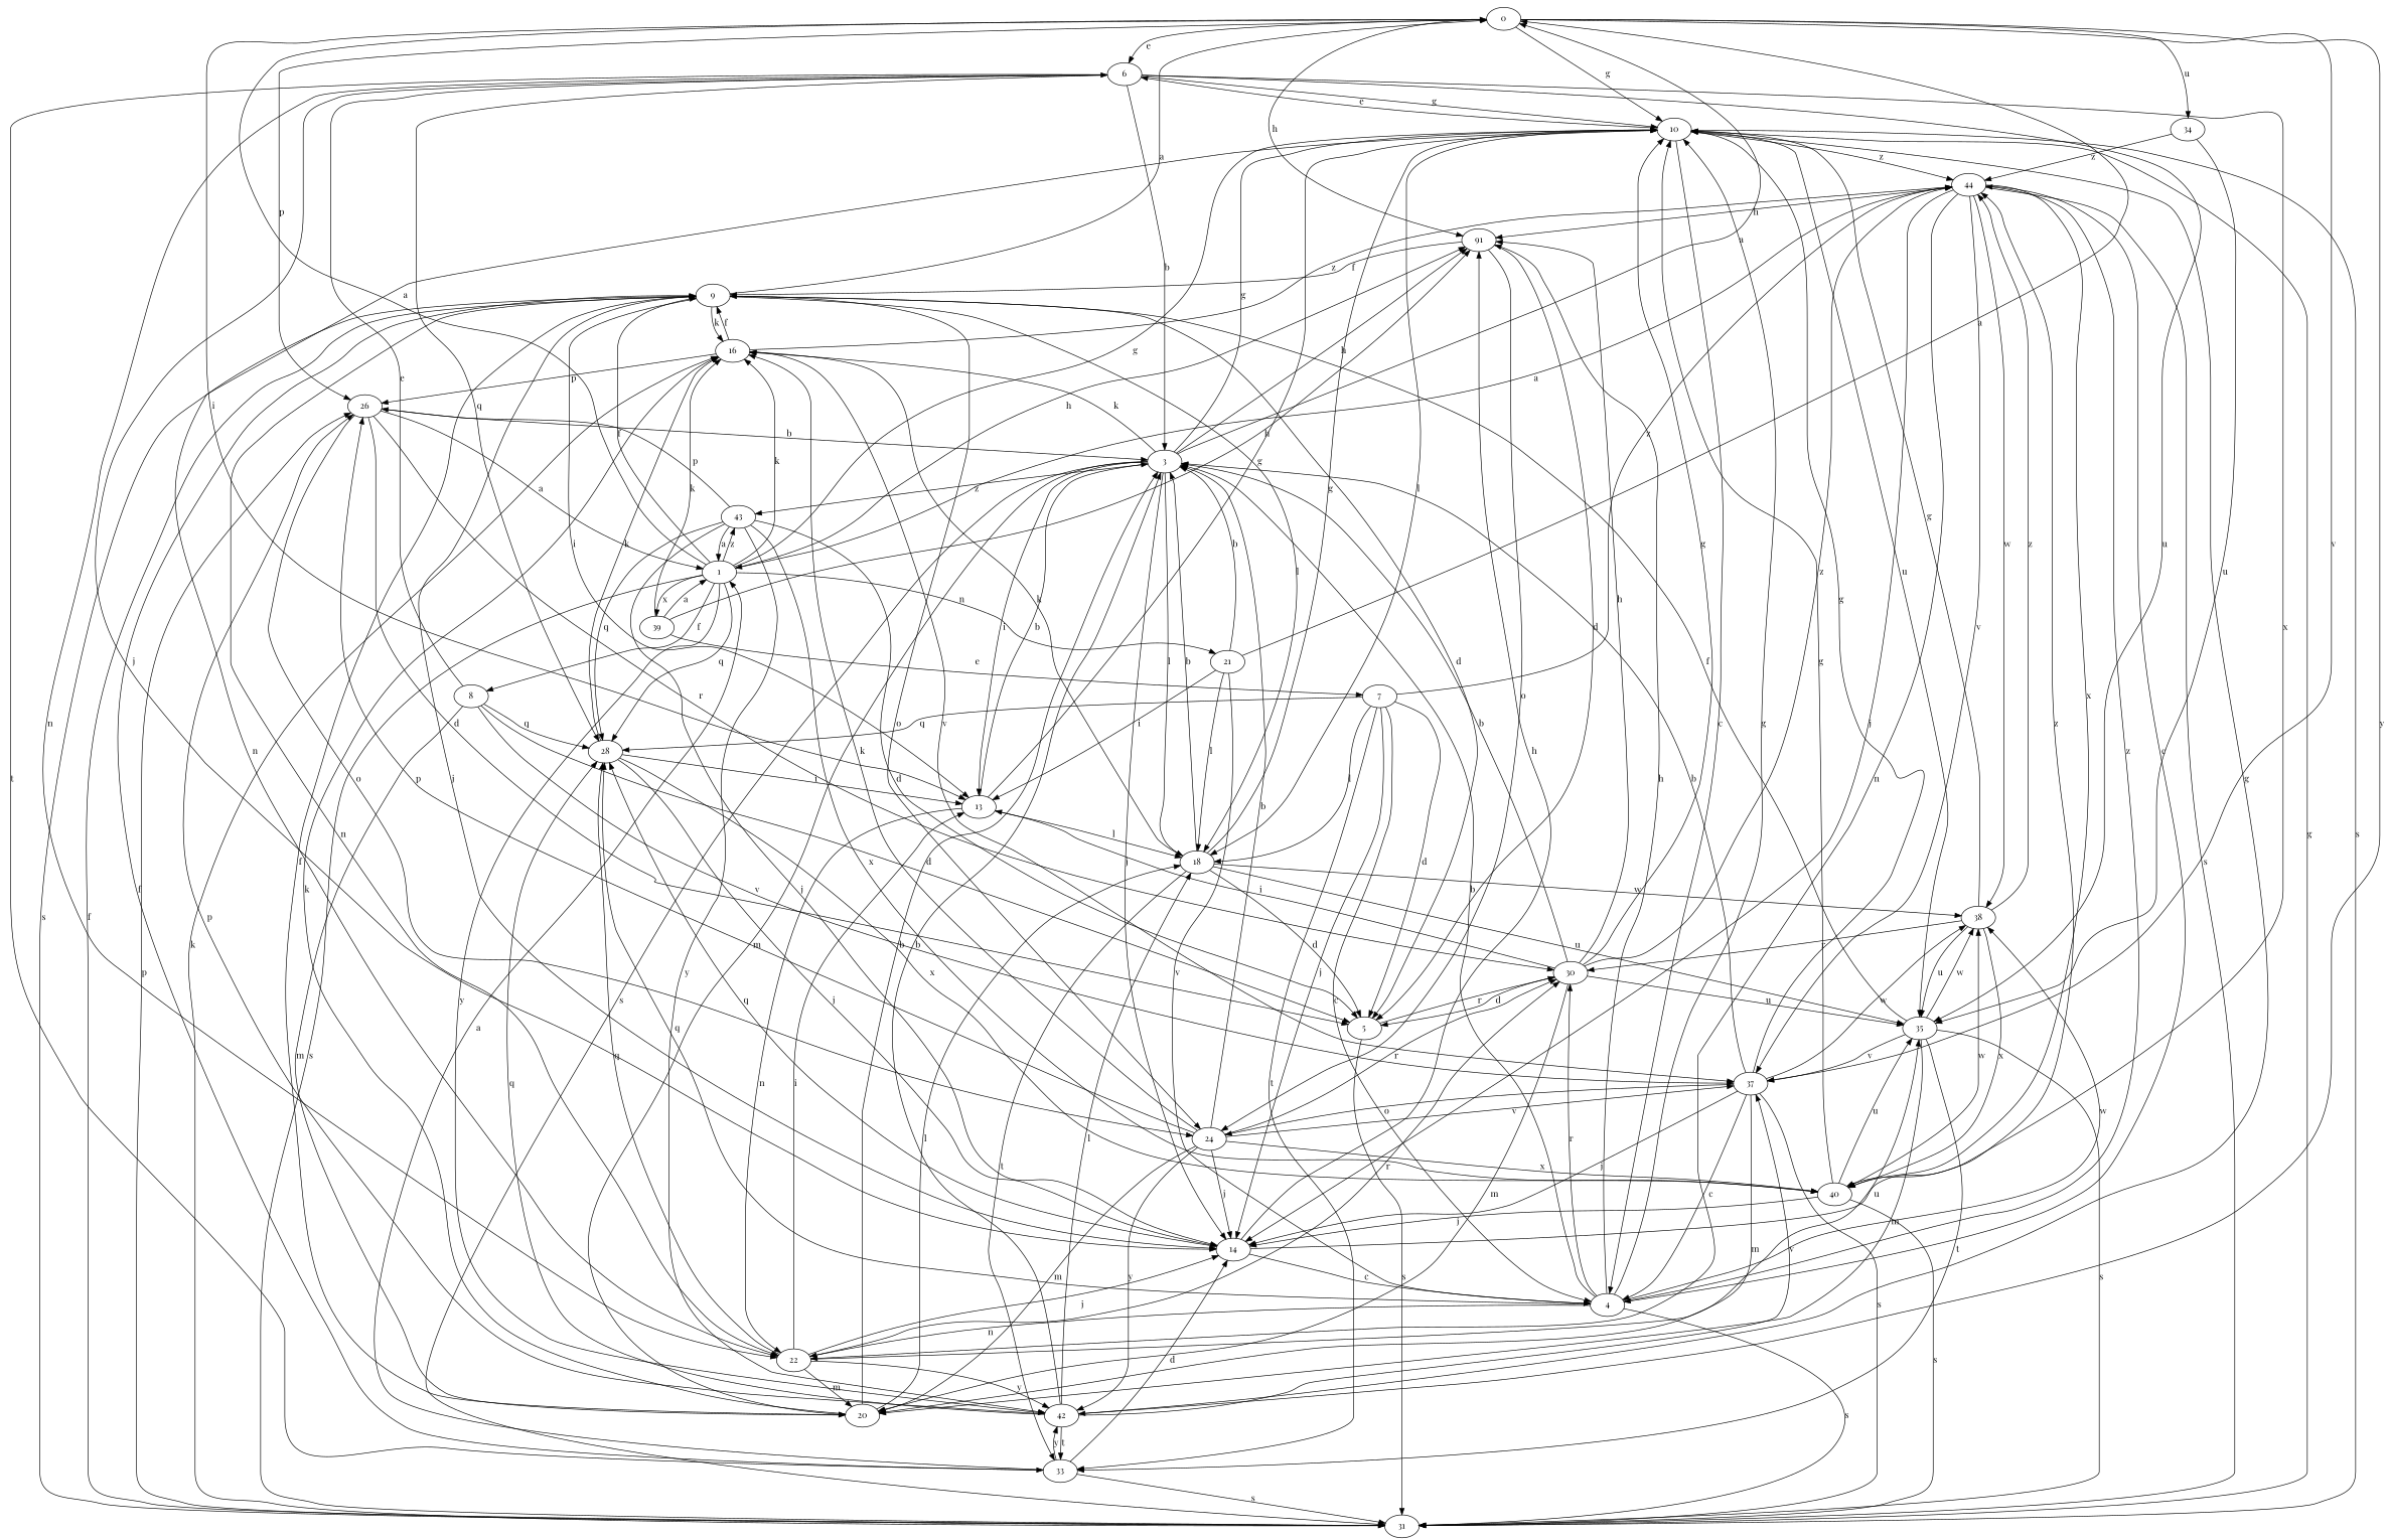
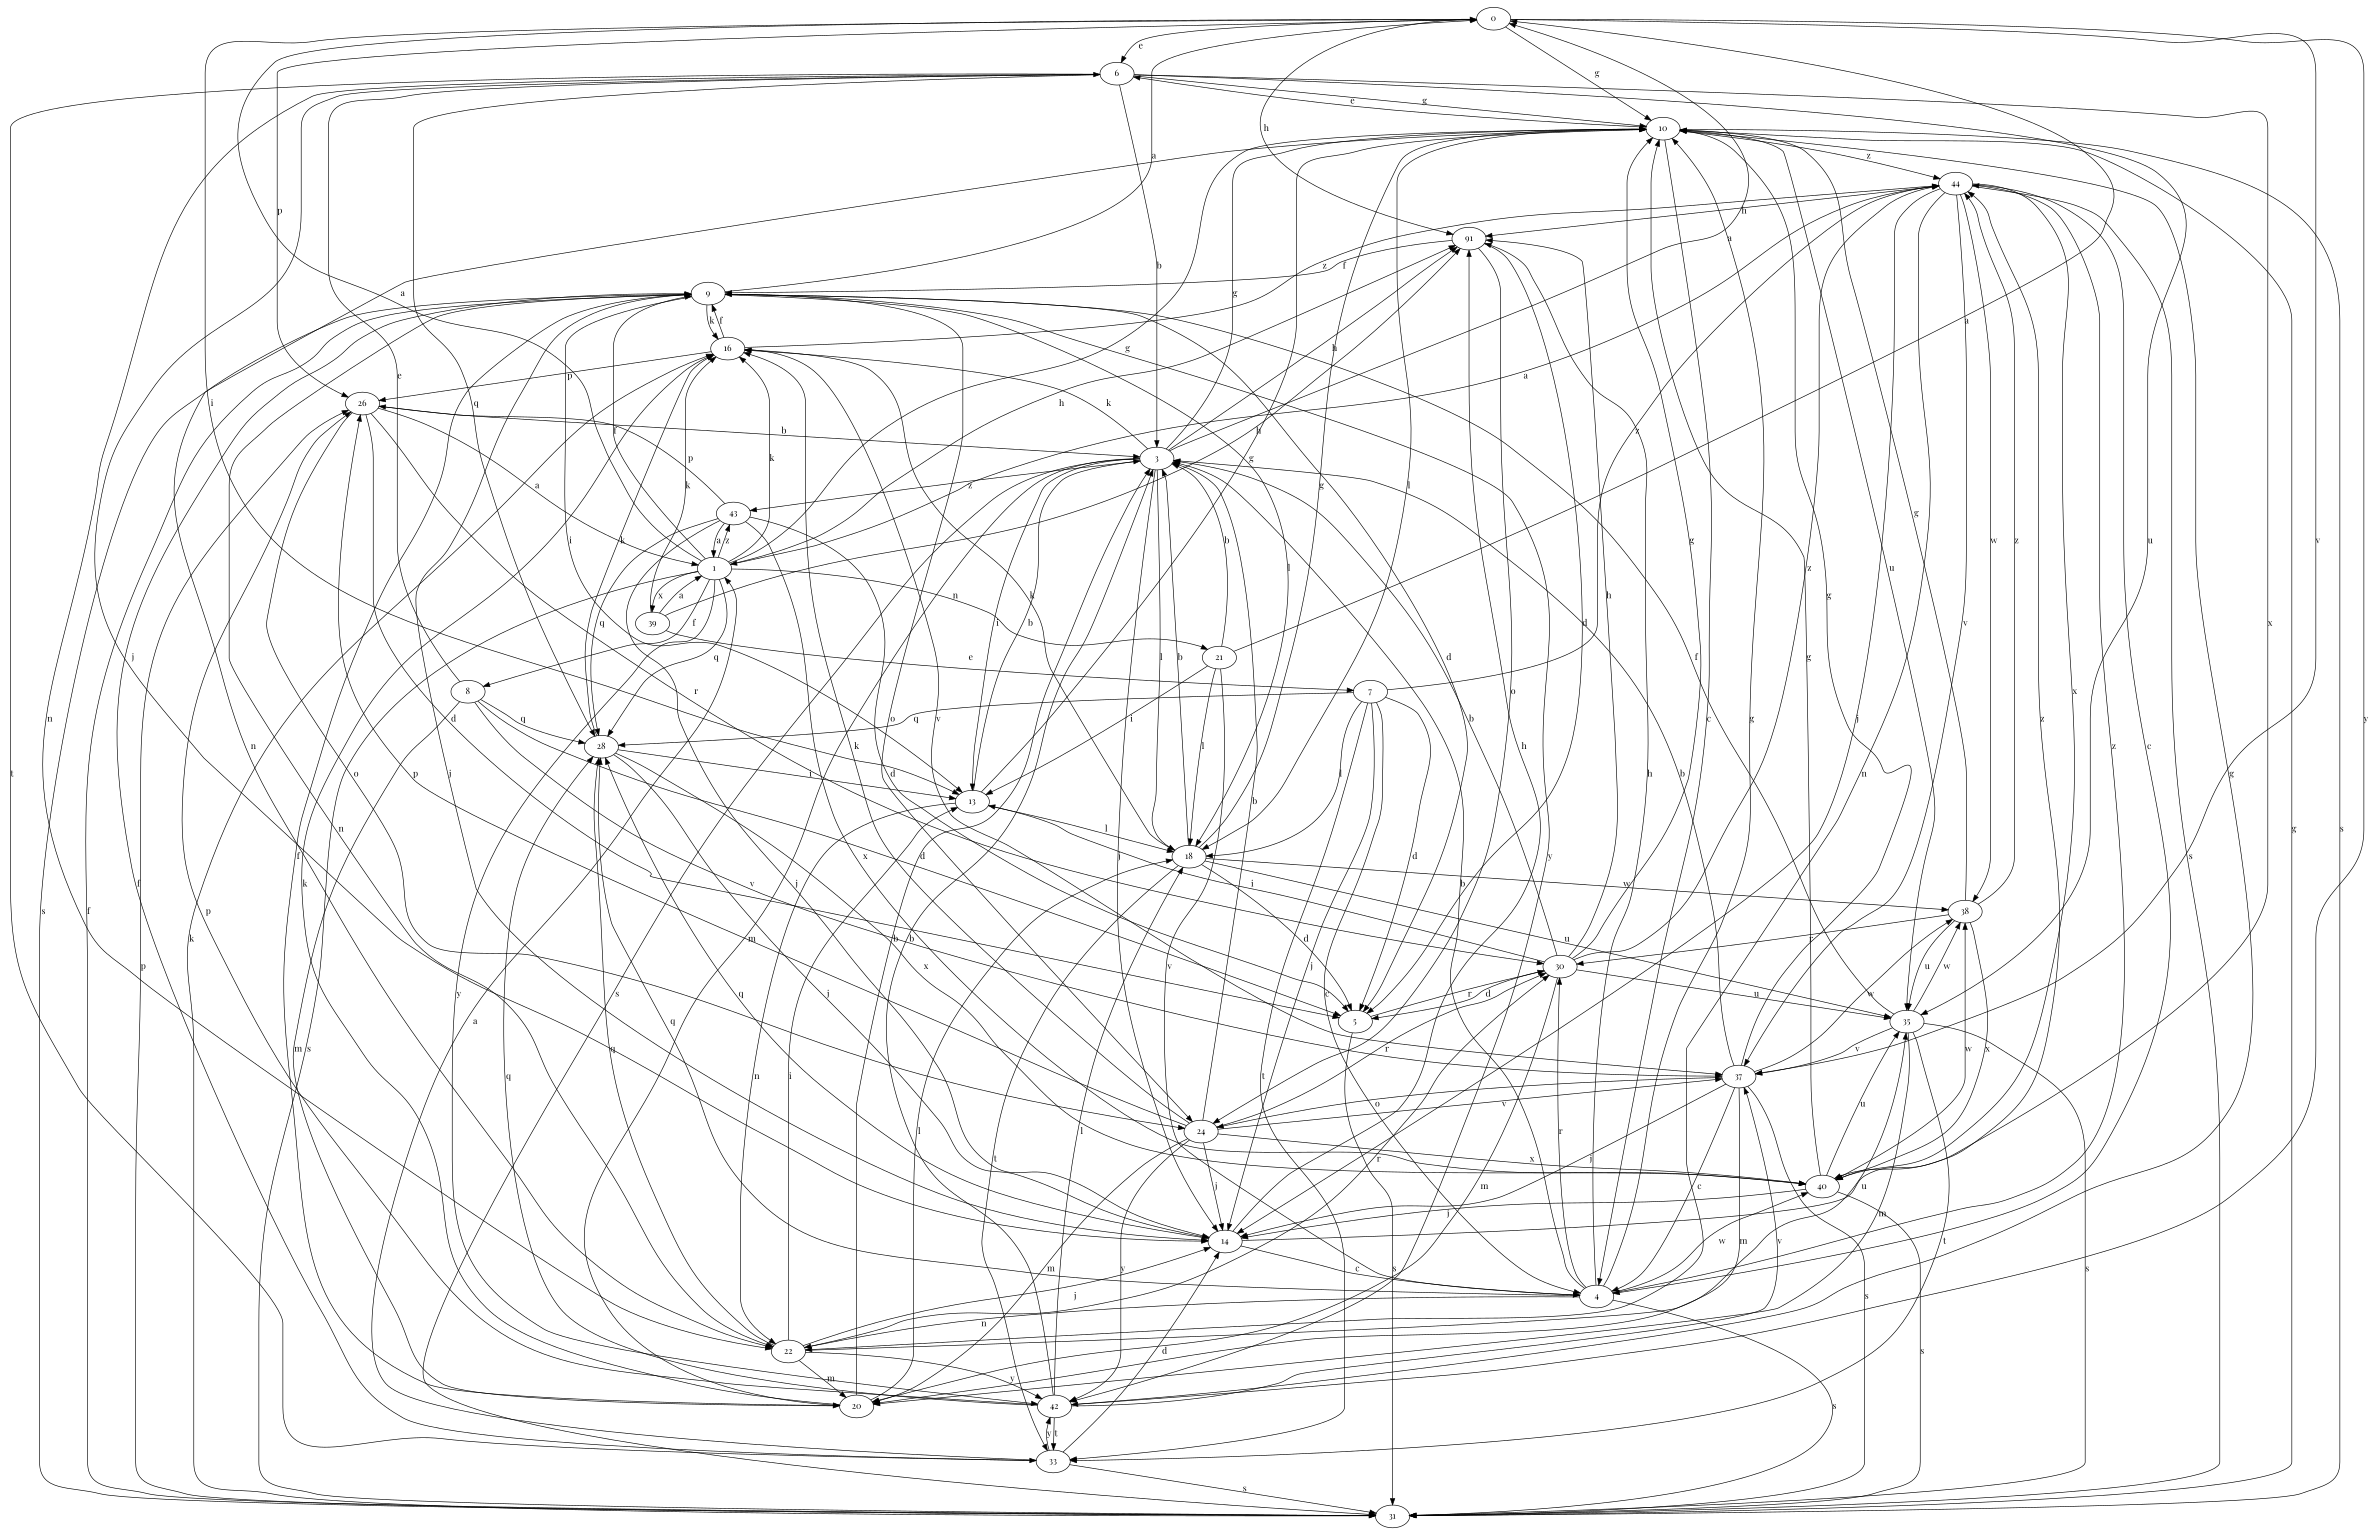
  strict digraph {
    fontname="Playfair Display"
    node [fontname="Playfair Display"]
    edge [fontname="Playfair Display"]
    0
    6
    10
    n4 [label=91]
    13
    26
-   34
    37
    42
    28
    3
    14
    22
    33
    35
    40
    31
    18
    4
    44
    9
    5
    24
    1
    30
    20
    38
    8
    16
    21
    39
    43
    7
    0 -> 6 [label=e]
    0 -> 10 [label=g]
    0 -> n4 [label=h]
    0 -> 13 [label=i]
    0 -> 26 [label=p]
-   0 -> 34 [label=u]
    0 -> 37 [label=v]
    0 -> 42 [label=y]
    6 -> 10 [label=g]
    6 -> 28 [label=q]
    6 -> 3 [label=b]
    6 -> 14 [label=j]
    6 -> 22 [label=n]
    6 -> 33 [label=t]
    6 -> 35 [label=u]
    6 -> 40 [label=x]
    10 -> 6 [label=e]
    10 -> 22 [label=n]
    10 -> 35 [label=u]
    10 -> 31 [label=s]
    10 -> 18 [label=l]
    10 -> 4 [label=c]
    10 -> 44 [label=z]
    n4 -> 9 [label=f]
    n4 -> 5 [label=d]
    n4 -> 24 [label=o]
    13 -> 10 [label=g]
    13 -> 3 [label=b]
    13 -> 22 [label=n]
    13 -> 18 [label=l]
    26 -> 3 [label=b]
    26 -> 5 [label=d]
    26 -> 24 [label=o]
    26 -> 1 [label=a]
    26 -> 30 [label=r]
-   34 -> 35 [label=u]
-   34 -> 44 [label=z]
    37 -> 10 [label=g]
    37 -> 3 [label=b]
    37 -> 14 [label=j]
    37 -> 31 [label=s]
    37 -> 4 [label=c]
    37 -> 24 [label=o]
    37 -> 20 [label=m]
    37 -> 38 [label=w]
    42 -> 10 [label=g]
    42 -> 26 [label=p]
    42 -> 37 [label=v]
    42 -> 28 [label=q]
    42 -> 3 [label=b]
    42 -> 33 [label=t]
    42 -> 18 [label=l]
    28 -> 13 [label=i]
    28 -> 14 [label=j]
    28 -> 40 [label=x]
    28 -> 16 [label=k]
    3 -> 0 [label=a]
    3 -> 10 [label=g]
    3 -> n4 [label=h]
    3 -> 13 [label=i]
    3 -> 14 [label=j]
    3 -> 31 [label=s]
    3 -> 18 [label=l]
    3 -> 20 [label=m]
    3 -> 16 [label=k]
    3 -> 43 [label=z]
    14 -> n4 [label=h]
    14 -> 28 [label=q]
    14 -> 4 [label=c]
    14 -> 44 [label=z]
    22 -> 13 [label=i]
    22 -> 42 [label=y]
    22 -> 28 [label=q]
    22 -> 14 [label=j]
    22 -> 35 [label=u]
    22 -> 30 [label=r]
    22 -> 20 [label=m]
    33 -> 42 [label=y]
    33 -> 14 [label=d]
    33 -> 31 [label=s]
    33 -> 9 [label=f]
    33 -> 1 [label=a]
    35 -> 37 [label=v]
    35 -> 33 [label=t]
    35 -> 31 [label=s]
    35 -> 9 [label=f]
    35 -> 20 [label=m]
    35 -> 38 [label=w]
    40 -> 10 [label=g]
    40 -> 14 [label=j]
    40 -> 35 [label=u]
    40 -> 31 [label=s]
    40 -> 38 [label=w]
    31 -> 10 [label=g]
    31 -> 26 [label=p]
    31 -> 9 [label=f]
    31 -> 16 [label=k]
    18 -> 10 [label=g]
    18 -> 3 [label=b]
    18 -> 33 [label=t]
    18 -> 35 [label=u]
    18 -> 5 [label=d]
    18 -> 38 [label=w]
    18 -> 16 [label=k]
    4 -> 10 [label=g]
    4 -> n4 [label=h]
    4 -> 28 [label=q]
    4 -> 3 [label=b]
    4 -> 22 [label=n]
    4 -> 31 [label=s]
    4 -> 44 [label=z]
    4 -> 30 [label=r]
-   4 -> 38 [label=w]
+   4 -> 40 [label=w]
    44 -> n4 [label=h]
    44 -> 37 [label=v]
    44 -> 14 [label=j]
    44 -> 22 [label=n]
    44 -> 40 [label=x]
    44 -> 31 [label=s]
    44 -> 4 [label=c]
    44 -> 1 [label=a]
    44 -> 38 [label=w]
    9 -> 0 [label=a]
    9 -> 13 [label=i]
-   43 -> 42 [label=y]
+   9 -> 42 [label=y]
    9 -> 14 [label=j]
    9 -> 22 [label=n]
    9 -> 31 [label=s]
    9 -> 18 [label=l]
    9 -> 5 [label=d]
    9 -> 24 [label=o]
    9 -> 16 [label=k]
    5 -> 31 [label=s]
    5 -> 30 [label=r]
    24 -> 26 [label=p]
    24 -> 37 [label=v]
    24 -> 42 [label=y]
    24 -> 3 [label=b]
    24 -> 14 [label=j]
    24 -> 40 [label=x]
    24 -> 30 [label=r]
    24 -> 20 [label=m]
    24 -> 16 [label=k]
    1 -> 0 [label=a]
    1 -> 10 [label=g]
    1 -> n4 [label=h]
    1 -> 42 [label=y]
    1 -> 28 [label=q]
    1 -> 31 [label=s]
    1 -> 9 [label=f]
    1 -> 8 [label=f]
    1 -> 16 [label=k]
    1 -> 21 [label=n]
    1 -> 39 [label=x]
    1 -> 43 [label=z]
    30 -> 10 [label=g]
    30 -> n4 [label=h]
    30 -> 13 [label=i]
    30 -> 3 [label=b]
    30 -> 35 [label=u]
    30 -> 44 [label=z]
    30 -> 5 [label=d]
    30 -> 20 [label=m]
    20 -> 3 [label=b]
    20 -> 18 [label=l]
    20 -> 9 [label=f]
    20 -> 16 [label=k]
    38 -> 10 [label=g]
    38 -> 35 [label=u]
    38 -> 40 [label=x]
    38 -> 44 [label=z]
    38 -> 30 [label=r]
    8 -> 6 [label=e]
    8 -> 37 [label=v]
    8 -> 28 [label=q]
    8 -> 5 [label=d]
    8 -> 20 [label=m]
    16 -> 26 [label=p]
    16 -> 37 [label=v]
    16 -> 44 [label=z]
    16 -> 9 [label=f]
    21 -> 0 [label=a]
    21 -> 13 [label=i]
    21 -> 3 [label=b]
    21 -> 18 [label=l]
    21 -> 4 [label=v]
    39 -> n4 [label=h]
    39 -> 1 [label=a]
    39 -> 16 [label=k]
    39 -> 7 [label=e]
    43 -> 26 [label=p]
    43 -> 28 [label=q]
    43 -> 14 [label=j]
    43 -> 40 [label=x]
    43 -> 5 [label=d]
    43 -> 1 [label=a]
    7 -> 28 [label=q]
    7 -> 14 [label=j]
    7 -> 33 [label=t]
    7 -> 18 [label=l]
    7 -> 4 [label=c]
    7 -> 44 [label=z]
    7 -> 5 [label=d]
  }
